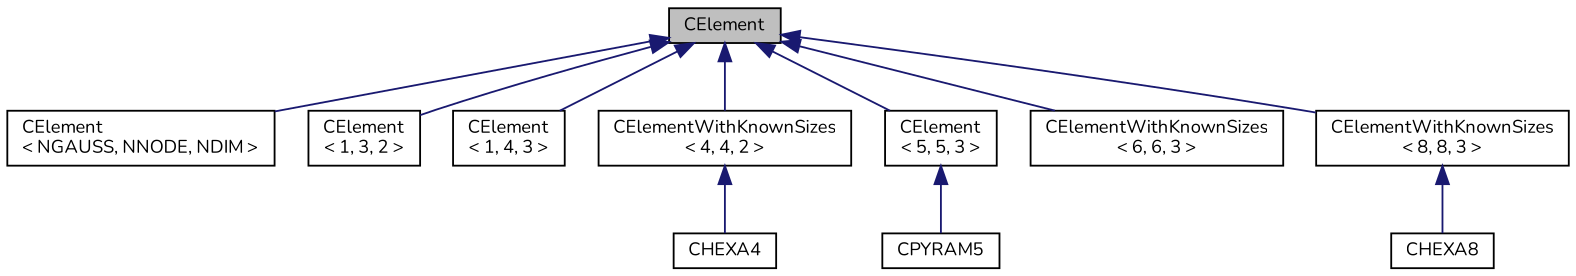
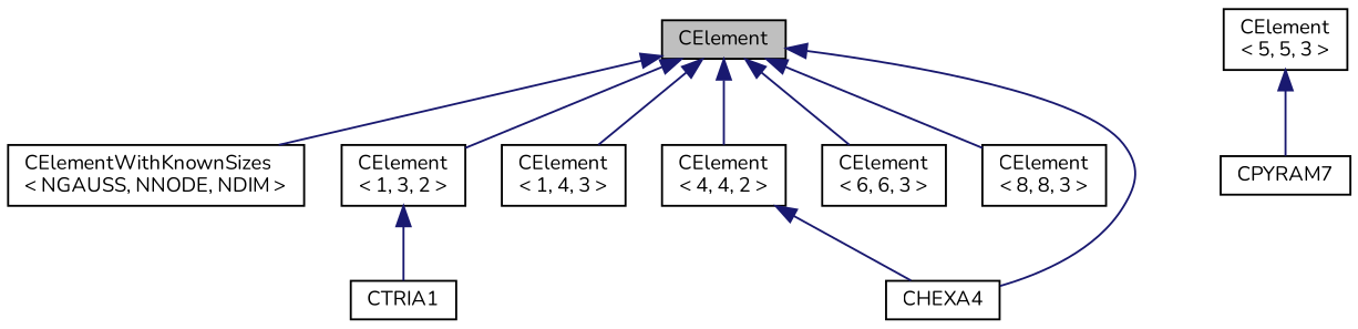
  digraph {
    fontname=Nunito
    rankdir=TB
    node [color=black fillcolor=white fontname=Nunito fontsize=10 shape=record style=filled]
    edge [color=midnightblue dir=back fontname=Nunito fontsize=10 labelfontname=Helvetica labelfontsize=10 style=solid]
    n1 [fillcolor=grey75 fontcolor=black height=0.2 label=CElement width=0.4]
-   n2 [height=0.2 label="CElement\l\< NGAUSS, NNODE, NDIM \>" width=0.4]
+   n2 [height=0.2 label="CElementWithKnownSizes\l\< NGAUSS, NNODE, NDIM \>" width=0.4]
    n3 [height=0.2 label="CElement\l\< 1, 3, 2 \>" width=0.4]
    n4 [height=0.2 label="CElement\l\< 1, 4, 3 \>" width=0.4]
-   n5 [height=0.2 label="CElementWithKnownSizes\l\< 4, 4, 2 \>" width=0.4]
+   n5 [height=0.2 label="CElement\l\< 4, 4, 2 \>" width=0.4]
    n6 [height=0.2 label="CElement\l\< 5, 5, 3 \>" width=0.4]
-   n7 [height=0.2 label="CElementWithKnownSizes\l\< 6, 6, 3 \>" width=0.4]
-   n8 [height=0.2 label="CElementWithKnownSizes\l\< 8, 8, 3 \>" width=0.4]
+   n7 [height=0.2 label="CElement\l\< 6, 6, 3 \>" width=0.4]
+   n8 [height=0.2 label="CElement\l\< 8, 8, 3 \>" width=0.4]
+   n9 [height=0.2 label=CTRIA1 width=0.4]
    n10 [height=0.2 label=CHEXA4 width=0.4]
-   n11 [height=0.2 label=CPYRAM5 width=0.4]
-   n12 [height=0.2 label=CHEXA8 width=0.4]
+   n11 [height=0.2 label=CPYRAM7 width=0.4]
    n1 -> n2
    n1 -> n3
    n1 -> n4
    n1 -> n5
-   n1 -> n6
+   n1 -> n10
    n1 -> n7
    n1 -> n8
+   n3 -> n9
    n5 -> n10
    n6 -> n11
-   n8 -> n12
  }
